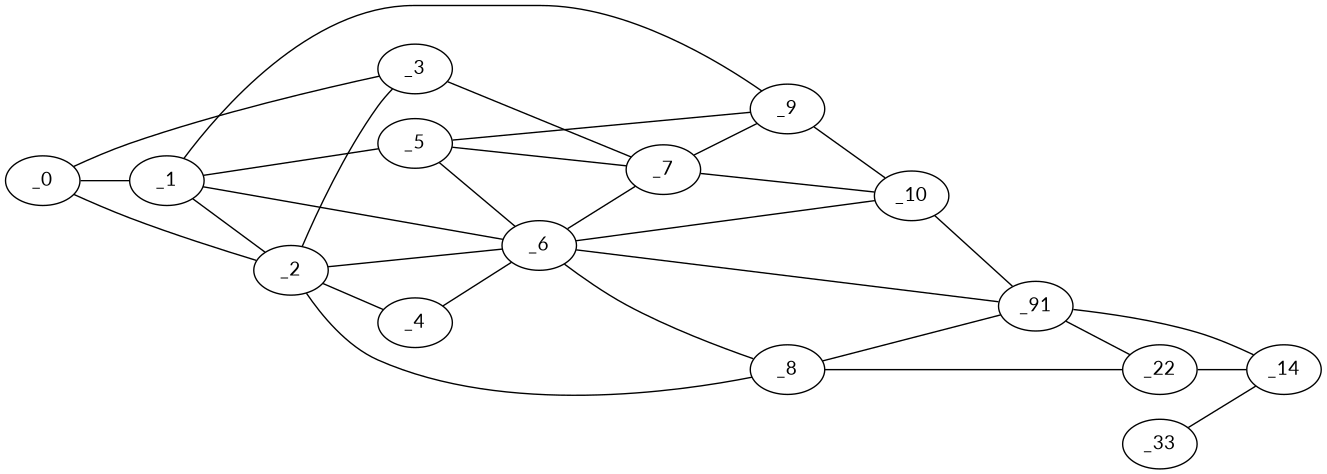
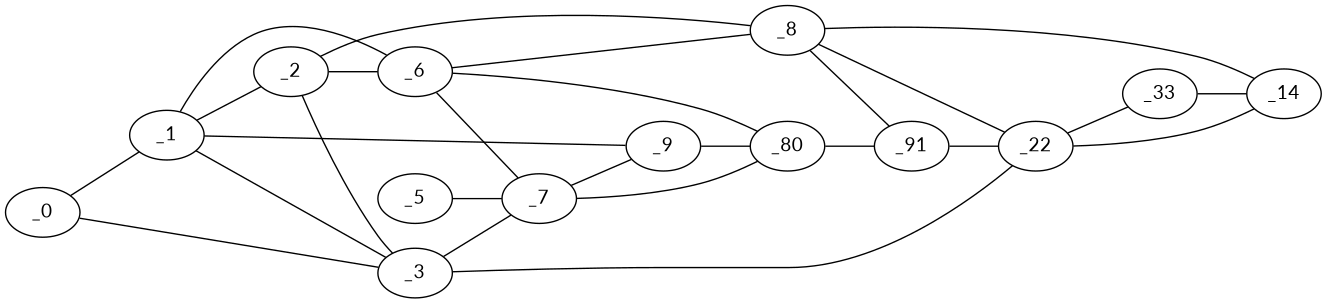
  graph {
    fontname=Lato
    rankdir=LR
    node [fontname=Lato x=94 y=34]
    edge [fontname=Lato valence=2]
    _0 [x=43 y=32]
    _1 [x=54 y=25]
    _2 [x=55 y=41]
    _3 [x=66 y=77]
    _5 [x=72]
    _9 [x=87 y=30]
    _6 [x=74 y=42]
-   _4 [x=67 y=39]
    _8 [x=78 y=70]
    n10 [label=_22 x=116 y=76]
    _7 [x=77]
-   _10 [y=36]
+   _10 [y=36 label=_80]
    n13 [label=_91 y=55]
    _14 [x=125 y=68]
    n15 [label=_33 x=124 y=72]
    _0 -- _1 [valence=1]
-   _0 -- _2
    _0 -- _3 [valence=1]
    _1 -- _2
-   _1 -- _5
+   _1 -- _3
    _1 -- _9 [valence=1]
    _1 -- _6
    _2 -- _3
    _2 -- _6
-   _2 -- _4
    _2 -- _8
+   _3 -- n10 [valence=1]
    _3 -- _7
-   _5 -- _9
-   _5 -- _6
    _5 -- _7 [valence=1]
    _9 -- _10 [valence=1]
    _6 -- _8
    _6 -- _7
    _6 -- _10 [valence=1]
-   _6 -- n13
-   _4 -- _6
    _8 -- n10
    _8 -- n13 [valence=1]
    n10 -- _14 [valence=1]
+   n10 -- n15 [valence=1]
    _7 -- _9
    _7 -- _10 [valence=1]
    _10 -- n13 [valence=1]
    n13 -- n10 [valence=1]
-   n13 -- _14
+   _8 -- _14
    n15 -- _14 [valence=1]
  }
